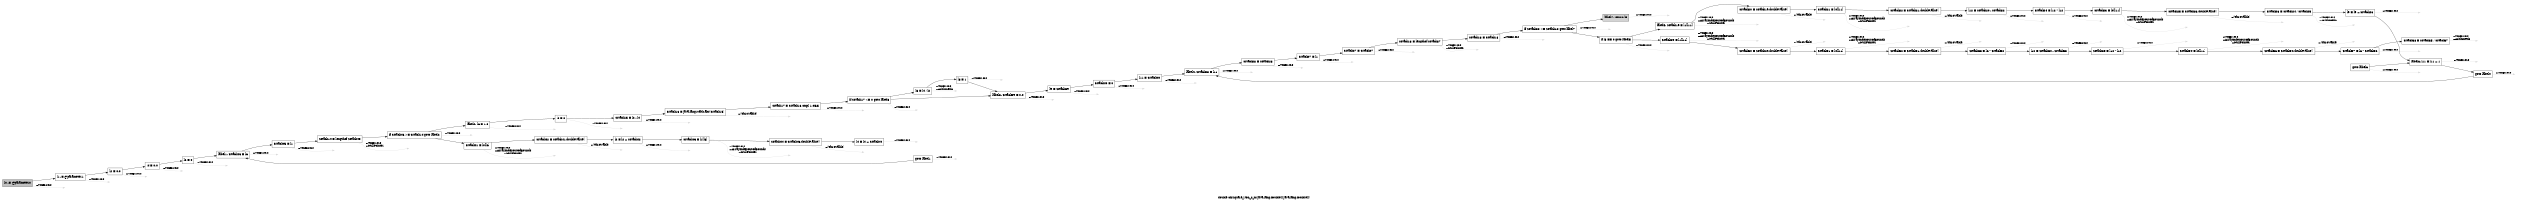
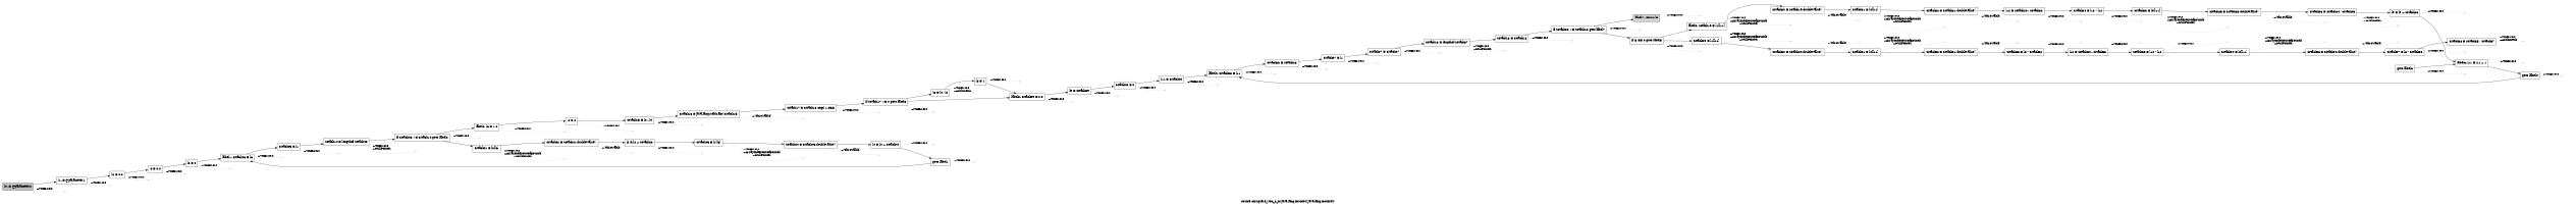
  digraph {
    label="double chiSquare_VDL_2_m(java.lang.Double[],java.lang.Double[])"
    rankdir=LR
    node [shape=box style=invis]
    edge [color=black]
    n1 [fillcolor=gray label="l0 := @parameter0" style=filled]
    n2 [label="l1 := @parameter1" style=""]
    n3 [label=Esc]
    n4 [label="l2 = 0.0" style=""]
    n5 [label=Esc]
    n6 [label="l4 = 0.0" style=""]
    n7 [label=Esc]
    n8 [label="l6 = 0" style=""]
    n9 [label=Esc]
    n10 [label="label1: $stack46 = l6" style=""]
    n11 [label=Esc]
    n12 [label="$stack45 = l1" style=""]
    n13 [label=Esc]
    n14 [label="$stack14 = lengthof $stack45" style=""]
    n15 [label=Esc]
    n16 [label="if $stack46 >= $stack14 goto label2" style=""]
    n17 [label=Esc]
    n18 [label="$stack41 = l0[l6]" style=""]
    n19 [label="label2: l6 = 1.0" style=""]
    n20 [label=Esc]
    n21 [label="$stack42 = $stack41.doubleValue()" style=""]
    n22 [label=Esc]
    n23 [label="l8 = 0" style=""]
    n24 [label=Esc]
    n25 [label="l2 = l2 + $stack42" style=""]
    n26 [label=Esc]
    n27 [label="$stack15 = l2 - l4" style=""]
    n28 [label=Esc]
    n29 [label="$stack43 = l1[l6]" style=""]
    n30 [label=Esc]
    n31 [label="$stack44 = $stack43.doubleValue()" style=""]
    n32 [label=Esc]
    n33 [label="l4 = l4 + $stack44" style=""]
    n34 [label=Esc]
    n35 [label="goto label1" style=""]
    n36 [label=Esc]
    n37 [label=Esc]
    n38 [label="$stack16 = java.lang.Math.abs($stack15)" style=""]
    n39 [label=Esc]
    n40 [label="$stack17 = $stack16 cmpl 1.0E-5" style=""]
    n41 [label=Esc]
    n42 [label="if $stack17 <= 0 goto label3" style=""]
    n43 [label=Esc]
    n44 [label="l6 = l4 / l2" style=""]
    n45 [label="label3: $stack39 = 0.0" style=""]
    n46 [label=Esc]
    n47 [label="l8 = 1" style=""]
    n48 [label=Esc]
    n49 [label="l9 = $stack39" style=""]
    n50 [label=Esc]
    n51 [label=Esc]
    n52 [label="$stack40 = 0" style=""]
    n53 [label=Esc]
    n54 [label="l11 = $stack40" style=""]
    n55 [label=Esc]
    n56 [label="label4: $stack28 = l11" style=""]
    n57 [label=Esc]
    n58 [label="$stack28 = $stack28" style=""]
    n59 [label=Esc]
    n60 [label="$stack27 = l1" style=""]
    n61 [label=Esc]
    n62 [label="$stack27 = $stack27" style=""]
    n63 [label=Esc]
    n64 [label="$stack18 = lengthof $stack27" style=""]
    n65 [label=Esc]
    n66 [label="$stack18 = $stack18" style=""]
    n67 [label=Esc]
    n68 [label="if $stack28 >= $stack18 goto label7" style=""]
    n69 [label=Esc]
    n70 [label="if l8 == 0 goto label5" style=""]
    n71 [fillcolor=lightgray label="label7: return l9" style=filled]
    n72 [label=Esc]
    n73 [label="$stack29 = l1[l11]" style=""]
    n74 [label="label5: $stack19 = l1[l11]" style=""]
    n75 [label=Esc]
    n76 [label=Esc]
    n77 [label="$stack30 = $stack29.doubleValue()" style=""]
    n78 [label=Esc]
    n79 [label="$stack20 = $stack19.doubleValue()" style=""]
    n80 [label=Esc]
    n81 [label="$stack31 = l0[l11]" style=""]
    n82 [label=Esc]
    n83 [label="$stack21 = l0[l11]" style=""]
    n84 [label=Esc]
    n85 [label="$stack32 = $stack31.doubleValue()" style=""]
    n86 [label=Esc]
    n87 [label="$stack33 = l6 * $stack32" style=""]
    n88 [label=Esc]
    n89 [label="l12 = $stack30 - $stack33" style=""]
    n90 [label=Esc]
    n91 [label="$stack35 = l12 * l12" style=""]
    n92 [label=Esc]
    n93 [label="$stack34 = l0[l11]" style=""]
    n94 [label=Esc]
    n95 [label="$stack36 = $stack34.doubleValue()" style=""]
    n96 [label=Esc]
    n97 [label="$stack37 = l6 * $stack36" style=""]
    n98 [label=Esc]
    n99 [label="$stack38 = $stack35 / $stack37" style=""]
    n100 [label=Esc]
    n101 [label=Esc]
    n102 [label="goto label6" style=""]
    n103 [label="label6: l11 = l11 + 1" style=""]
    n104 [label=Esc]
    n105 [label=Esc]
    n106 [label="goto label4" style=""]
    n107 [label=Esc]
    n108 [label=Esc]
    n109 [label="$stack22 = $stack21.doubleValue()" style=""]
    n110 [label=Esc]
    n111 [label="l12 = $stack20 - $stack22" style=""]
    n112 [label=Esc]
    n113 [label="$stack24 = l12 * l12" style=""]
    n114 [label=Esc]
    n115 [label="$stack23 = l0[l11]" style=""]
    n116 [label=Esc]
    n117 [label="$stack25 = $stack23.doubleValue()" style=""]
    n118 [label=Esc]
    n119 [label="$stack26 = $stack24 / $stack25" style=""]
    n120 [label=Esc]
    n121 [label="l9 = l9 + $stack26" style=""]
    n122 [label=Esc]
    n123 [label=Esc]
    n1 -> n2
    n1 -> n3 [color=lightgray label="\l+vmErrors"]
    n2 -> n4
    n2 -> n5 [color=lightgray label="\l+vmErrors"]
    n4 -> n6
    n4 -> n7 [color=lightgray label="\l+vmErrors"]
    n6 -> n8
    n6 -> n9 [color=lightgray label="\l+vmErrors"]
    n8 -> n10
    n8 -> n11 [color=lightgray label="\l+vmErrors"]
    n10 -> n12
    n10 -> n13 [color=lightgray label="\l+vmErrors"]
    n12 -> n14
    n12 -> n15 [color=lightgray label="\l+vmErrors"]
    n14 -> n16
    n14 -> n17 [color=lightgray label="\l+vmErrors\l+NullPointer"]
    n16 -> n18
    n16 -> n19
    n16 -> n20 [color=lightgray label="\l+vmErrors"]
    n18 -> n21
    n18 -> n22 [color=lightgray label="\l+vmErrors\l+ArrayIndexOutOfBounds\l+NullPointer"]
    n19 -> n23
    n19 -> n24 [color=lightgray label="\l+vmErrors"]
    n21 -> n25
    n21 -> n26 [color=lightgray label="\l+(Throwable)"]
    n23 -> n27
    n23 -> n28 [color=lightgray label="\l+vmErrors"]
    n25 -> n29
    n25 -> n30 [color=lightgray label="\l+vmErrors"]
    n27 -> n38
    n27 -> n39 [color=lightgray label="\l+vmErrors"]
    n29 -> n31
    n29 -> n32 [color=lightgray label="\l+vmErrors\l+ArrayIndexOutOfBounds\l+NullPointer"]
    n31 -> n33
    n31 -> n34 [color=lightgray label="\l+(Throwable)"]
+   n33 -> n35
    n33 -> n36 [color=lightgray label="\l+vmErrors"]
    n35 -> n10
    n35 -> n37 [color=lightgray label="\l+vmErrors"]
    n38 -> n40
    n38 -> n41 [color=lightgray label="\l+(Throwable)"]
    n40 -> n42
    n40 -> n43 [color=lightgray label="\l+vmErrors"]
    n42 -> n44
    n42 -> n45
    n42 -> n46 [color=lightgray label="\l+vmErrors"]
    n44 -> n47
    n44 -> n48 [color=lightgray label="\l+vmErrors\l+Arithmetic"]
    n45 -> n49
    n45 -> n50 [color=lightgray label="\l+vmErrors"]
    n47 -> n45
    n47 -> n51 [color=lightgray label="\l+vmErrors"]
    n49 -> n52
    n49 -> n53 [color=lightgray label="\l+vmErrors"]
    n52 -> n54
    n52 -> n55 [color=lightgray label="\l+vmErrors"]
    n54 -> n56
    n54 -> n57 [color=lightgray label="\l+vmErrors"]
    n56 -> n58
    n56 -> n59 [color=lightgray label="\l+vmErrors"]
    n58 -> n60
    n58 -> n61 [color=lightgray label="\l+vmErrors"]
    n60 -> n62
    n60 -> n63 [color=lightgray label="\l+vmErrors"]
    n62 -> n64
    n62 -> n65 [color=lightgray label="\l+vmErrors"]
    n64 -> n66
    n64 -> n67 [color=lightgray label="\l+vmErrors\l+NullPointer"]
    n66 -> n68
    n66 -> n69 [color=lightgray label="\l+vmErrors"]
    n68 -> n70
    n68 -> n71
    n68 -> n72 [color=lightgray label="\l+vmErrors"]
    n70 -> n73
    n70 -> n74
    n70 -> n75 [color=lightgray label="\l+vmErrors"]
    n71 -> n76 [color=lightgray label="\l+vmErrors"]
    n73 -> n77
    n73 -> n78 [color=lightgray label="\l+vmErrors\l+ArrayIndexOutOfBounds\l+NullPointer"]
    n74 -> n79
    n74 -> n80 [color=lightgray label="\l+vmErrors\l+ArrayIndexOutOfBounds\l+NullPointer"]
    n77 -> n81
    n77 -> n82 [color=lightgray label="\l+(Throwable)"]
    n79 -> n83
    n79 -> n84 [color=lightgray label="\l+(Throwable)"]
    n81 -> n85
    n81 -> n86 [color=lightgray label="\l+vmErrors\l+ArrayIndexOutOfBounds\l+NullPointer"]
    n83 -> n109
    n83 -> n110 [color=lightgray label="\l+vmErrors\l+ArrayIndexOutOfBounds\l+NullPointer"]
    n85 -> n87
    n85 -> n88 [color=lightgray label="\l+(Throwable)"]
    n87 -> n89
    n87 -> n90 [color=lightgray label="\l+vmErrors"]
    n89 -> n91
    n89 -> n92 [color=lightgray label="\l+vmErrors"]
    n91 -> n93
    n91 -> n94 [color=lightgray label="\l+vmErrors"]
    n93 -> n95
    n93 -> n96 [color=lightgray label="\l+vmErrors\l+ArrayIndexOutOfBounds\l+NullPointer"]
    n95 -> n97
    n95 -> n98 [color=lightgray label="\l+(Throwable)"]
    n97 -> n99
    n97 -> n100 [color=lightgray label="\l+vmErrors"]
    n99 -> n101 [color=lightgray label="\l+vmErrors\l+Arithmetic"]
    n102 -> n103
    n102 -> n104 [color=lightgray label="\l+vmErrors"]
    n103 -> n106
    n103 -> n107 [color=lightgray label="\l+vmErrors"]
    n106 -> n56
    n106 -> n108 [color=lightgray label="\l+vmErrors"]
    n109 -> n111
    n109 -> n112 [color=lightgray label="\l+(Throwable)"]
    n111 -> n113
    n111 -> n114 [color=lightgray label="\l+vmErrors"]
    n113 -> n115
    n113 -> n116 [color=lightgray label="\l+vmErrors"]
    n115 -> n117
    n115 -> n118 [color=lightgray label="\l+vmErrors\l+ArrayIndexOutOfBounds\l+NullPointer"]
    n117 -> n119
    n117 -> n120 [color=lightgray label="\l+(Throwable)"]
    n119 -> n121
    n119 -> n122 [color=lightgray label="\l+vmErrors\l+Arithmetic"]
    n121 -> n103
    n121 -> n123 [color=lightgray label="\l+vmErrors"]
  }
